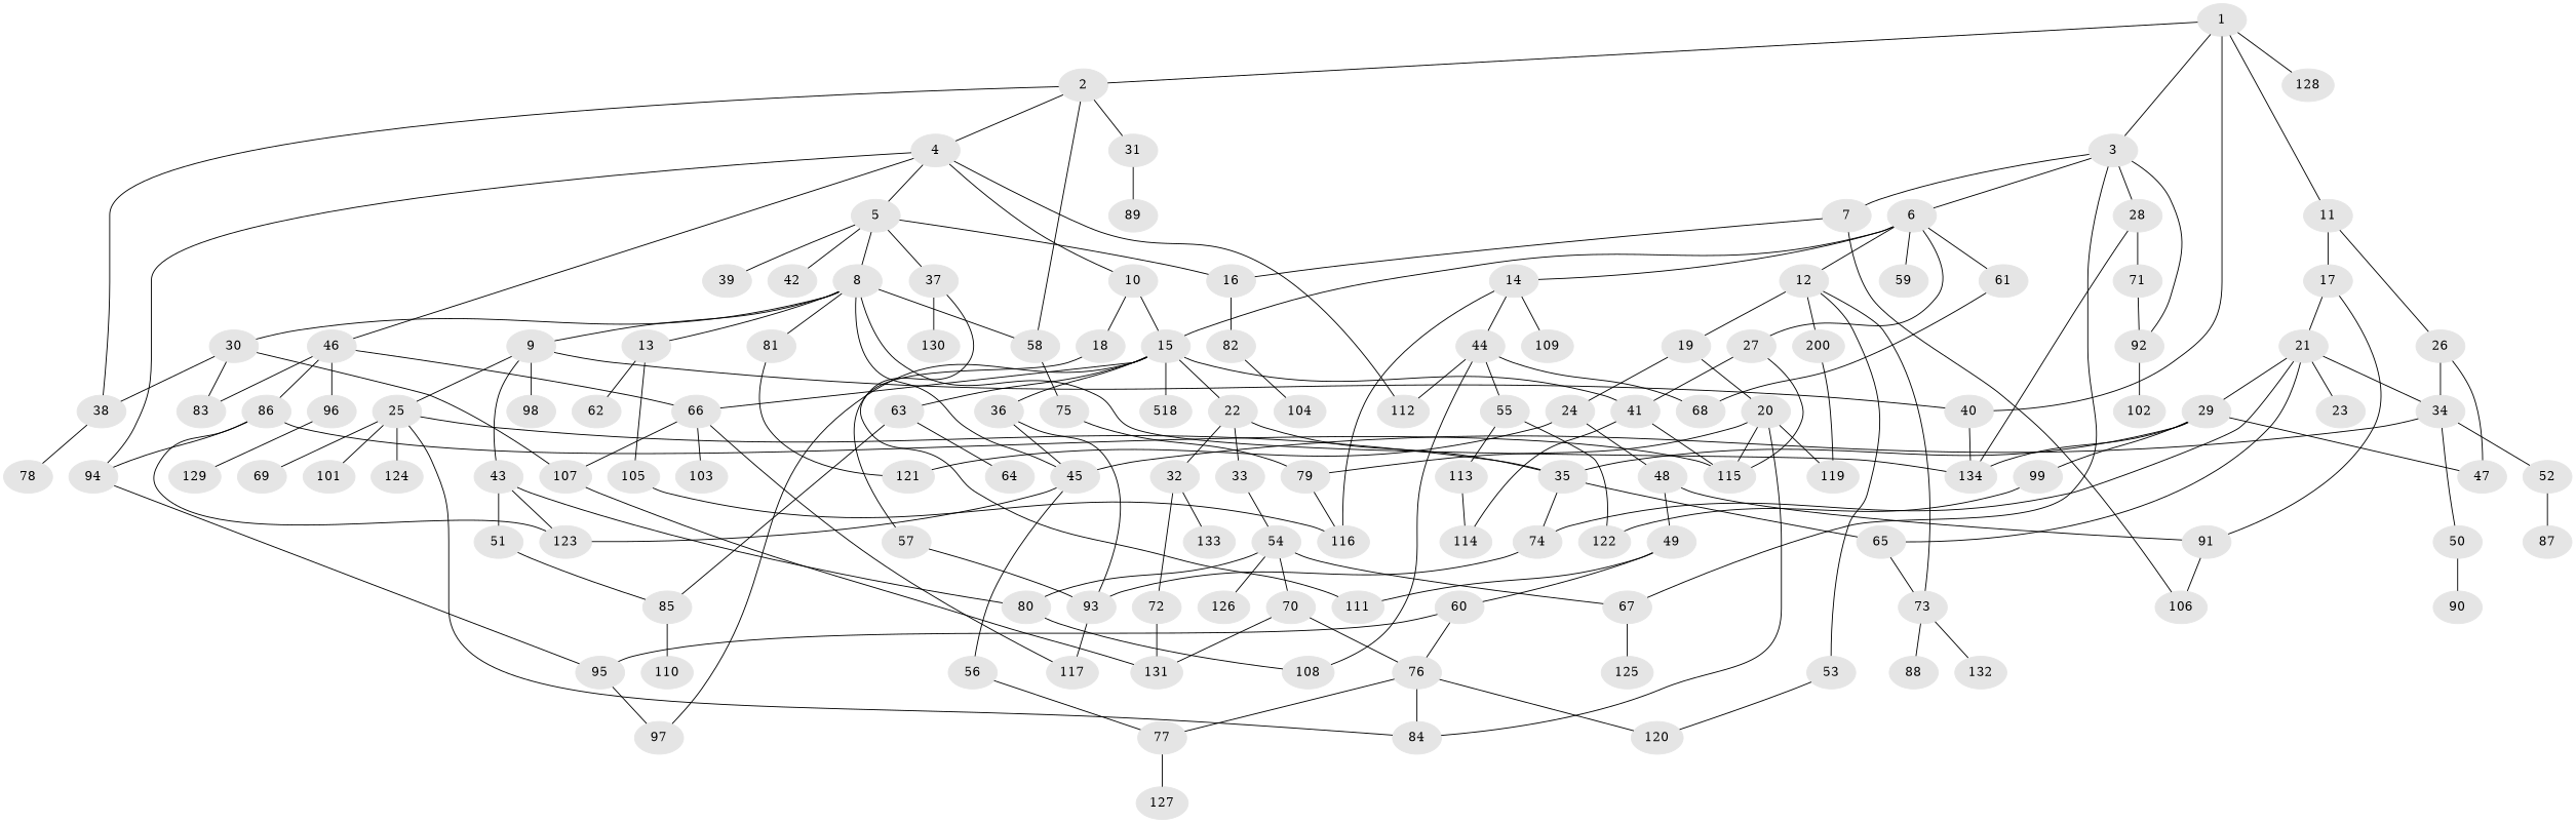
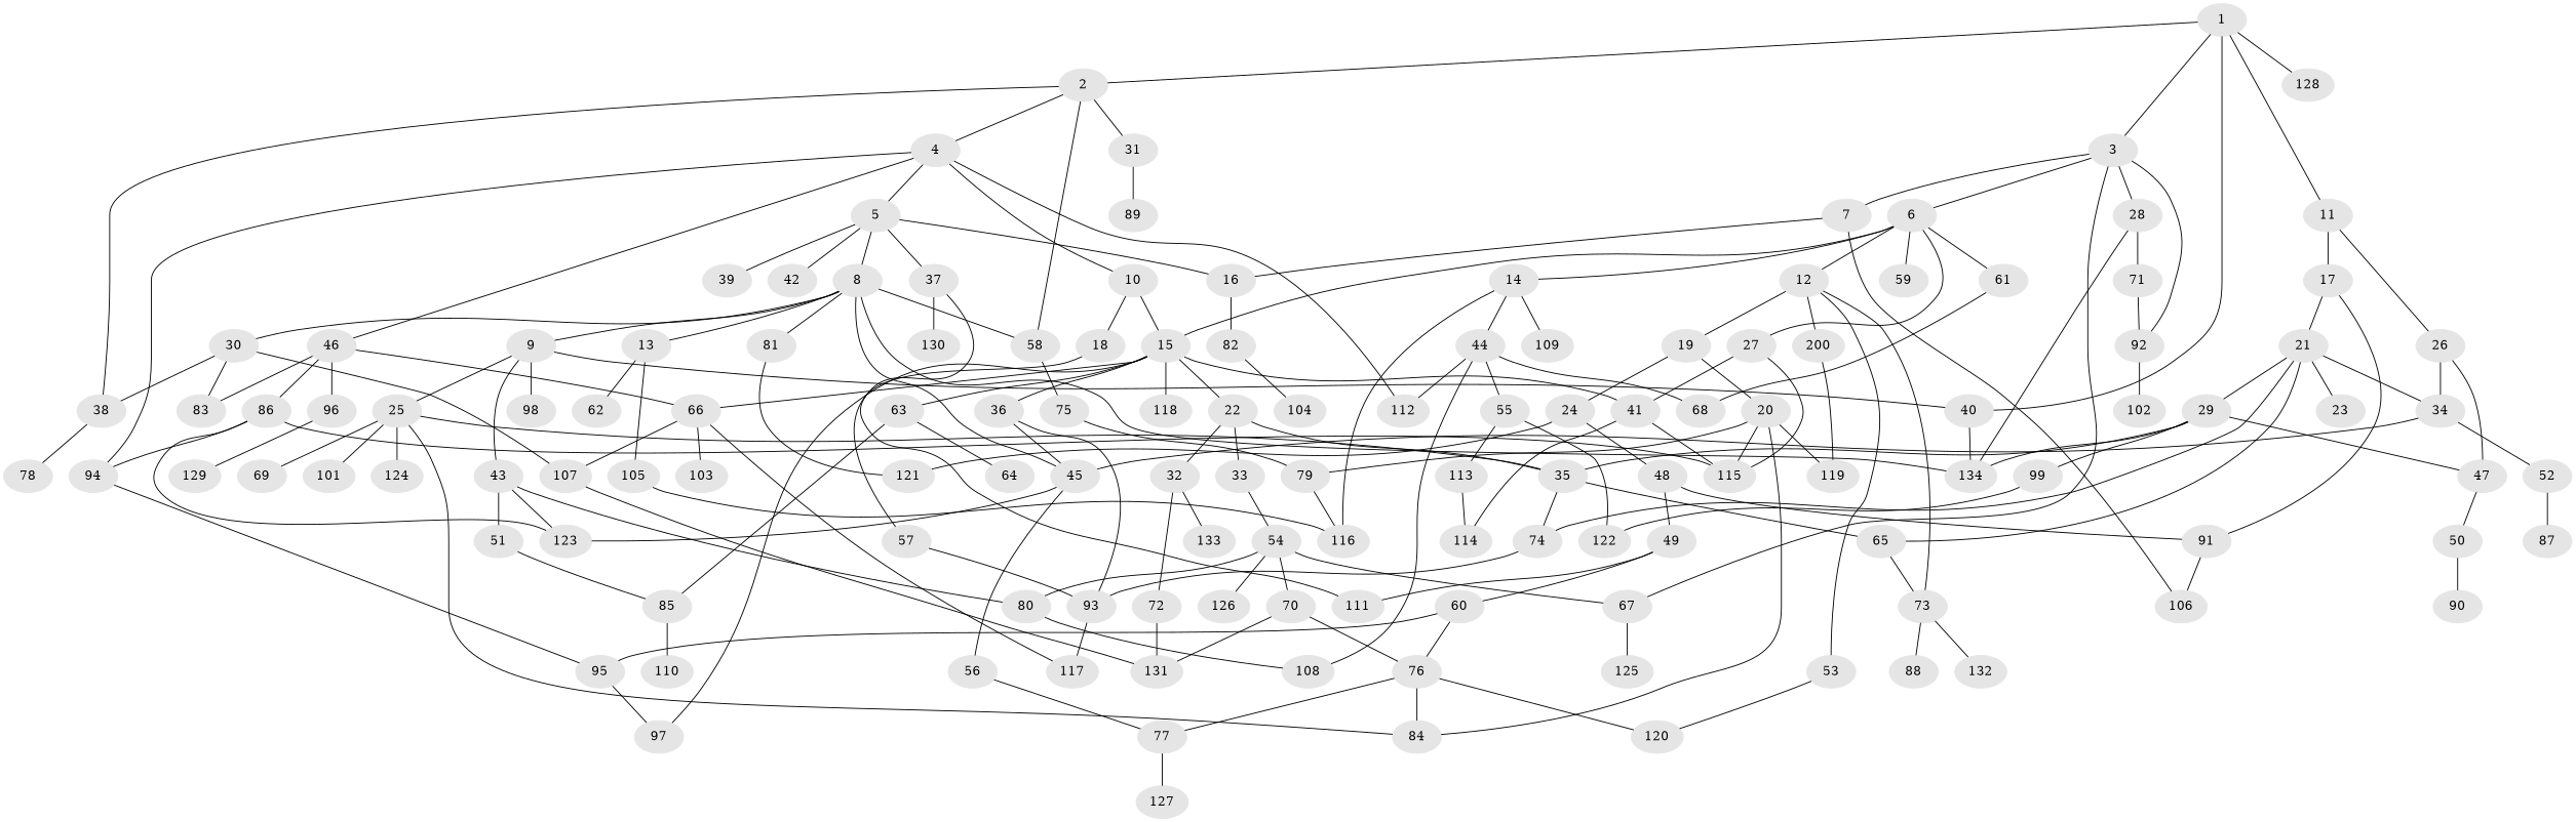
  graph {
    node [color=gray90 style=filled]
    1
    2
    3
    11
    40
    128
    4
    31
    38
    58
    6
    7
    28
    67
    92
    17
    26
    134
    5
    10
    46
    94
    112
    89
    78
    75
    12
    14
    15
    27
    59
    61
    16
    106
    71
    125
    102
    8
    37
    39
    42
    18
    66
    83
    86
    96
    95
    9
    13
    30
    45
    81
    82
    111
    130
    19
    53
    73
    n59 [label=200]
    44
    109
    116
    22
    36
    41
    63
    97
-   118 [label=518]
+   118
    115
    68
    25
    43
    98
    62
    105
    107
    123
    56
    121
    84
    35
    69
    101
    124
    51
    80
    57
    21
    91
    34
    47
    20
    24
    120
    88
    132
    119
    55
    108
    32
    33
    93
    114
    85
    64
    103
    117
    104
    23
    29
    65
    74
    79
    48
    99
    50
    52
    72
    133
    54
    49
    122
    131
    70
    126
    90
    87
    113
    77
    129
    60
    76
    110
    127
    1 -- 2
    1 -- 3
    1 -- 11
    1 -- 40
    1 -- 128
    2 -- 4
    2 -- 31
    2 -- 38
    2 -- 58
    3 -- 6
    3 -- 7
    3 -- 28
    3 -- 67
    3 -- 92
    11 -- 17
    11 -- 26
    40 -- 134
    4 -- 5
    4 -- 10
    4 -- 46
    4 -- 94
    4 -- 112
    31 -- 89
    38 -- 78
    58 -- 75
    6 -- 12
    6 -- 14
    6 -- 15
    6 -- 27
    6 -- 59
    6 -- 61
    7 -- 16
    7 -- 106
    28 -- 134
    28 -- 71
    67 -- 125
    92 -- 102
    17 -- 21
    17 -- 91
    26 -- 34
    26 -- 47
    5 -- 16
    5 -- 8
    5 -- 37
    5 -- 39
    5 -- 42
    10 -- 15
    10 -- 18
    46 -- 66
    46 -- 83
    46 -- 86
    46 -- 96
    94 -- 95
    75 -- 79
    12 -- 19
    12 -- 53
    12 -- 73
    12 -- n59
    14 -- 44
    14 -- 109
    14 -- 116
    15 -- 66
    15 -- 22
    15 -- 36
    15 -- 41
    15 -- 63
    15 -- 97
    15 -- 118
    27 -- 41
    27 -- 115
    61 -- 68
    16 -- 82
    71 -- 92
    8 -- 58
    8 -- 134
    8 -- 9
    8 -- 13
    8 -- 30
    8 -- 45
    8 -- 81
    37 -- 111
    37 -- 130
    18 -- 57
    66 -- 107
    66 -- 103
    66 -- 117
    86 -- 94
    86 -- 115
    86 -- 123
    96 -- 129
    95 -- 97
    9 -- 40
    9 -- 25
    9 -- 43
    9 -- 98
    13 -- 62
    13 -- 105
    30 -- 38
    30 -- 83
    30 -- 107
    45 -- 123
    45 -- 56
    81 -- 121
    82 -- 104
    19 -- 20
    19 -- 24
    53 -- 120
    73 -- 88
    73 -- 132
    n59 -- 119
    44 -- 112
    44 -- 68
    44 -- 55
    44 -- 108
    22 -- 35
    22 -- 32
    22 -- 33
    36 -- 45
    36 -- 93
    41 -- 115
    41 -- 114
    63 -- 85
    63 -- 64
    25 -- 84
    25 -- 35
    25 -- 69
    25 -- 101
    25 -- 124
    43 -- 123
    43 -- 51
    43 -- 80
    105 -- 116
    107 -- 131
    56 -- 77
    35 -- 65
    35 -- 74
    51 -- 85
    80 -- 108
    57 -- 93
    21 -- 34
    21 -- 23
    21 -- 29
    21 -- 65
    21 -- 74
    91 -- 106
    34 -- 45
-   34 -- 50
+   47 -- 50
    34 -- 52
    20 -- 115
    20 -- 84
    20 -- 119
    20 -- 79
    24 -- 121
    24 -- 48
    55 -- 122
    55 -- 113
    32 -- 72
    32 -- 133
    33 -- 54
    93 -- 117
    85 -- 110
    29 -- 134
    29 -- 35
    29 -- 47
    29 -- 99
    65 -- 73
    74 -- 93
    79 -- 116
    48 -- 91
    48 -- 49
    99 -- 122
    50 -- 90
    52 -- 87
    72 -- 131
    54 -- 67
    54 -- 80
    54 -- 70
    54 -- 126
    49 -- 111
    49 -- 60
    70 -- 131
    70 -- 76
    113 -- 114
    77 -- 127
    60 -- 95
    60 -- 76
    76 -- 84
    76 -- 120
    76 -- 77
  }
